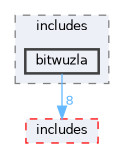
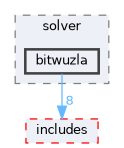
  digraph {
    compound=true
    node [fillcolor="#edf0f7" fontname=Helvetica fontsize=10 shape=box]
    n1 [color=grey25 height=0.2 label=bitwuzla style="filled,bold" width=0.4]
    n2 [color=red height=0.2 label=includes style="filled,dashed" width=0.4]
    subgraph cluster_1 {
      bgcolor="#edf0f7"
      fontname=Helvetica
      fontsize=10
-     label=includes
+     label=solver
      pencolor=grey50
      style="filled,dashed"
      n1
    }
    n1 -> n2 [color=steelblue1 fontcolor=steelblue1 fontname=Helvetica fontsize=10 headlabel=8 labeldistance=1.5 labelfontname=Helvetica labelfontsize=10]
  }
